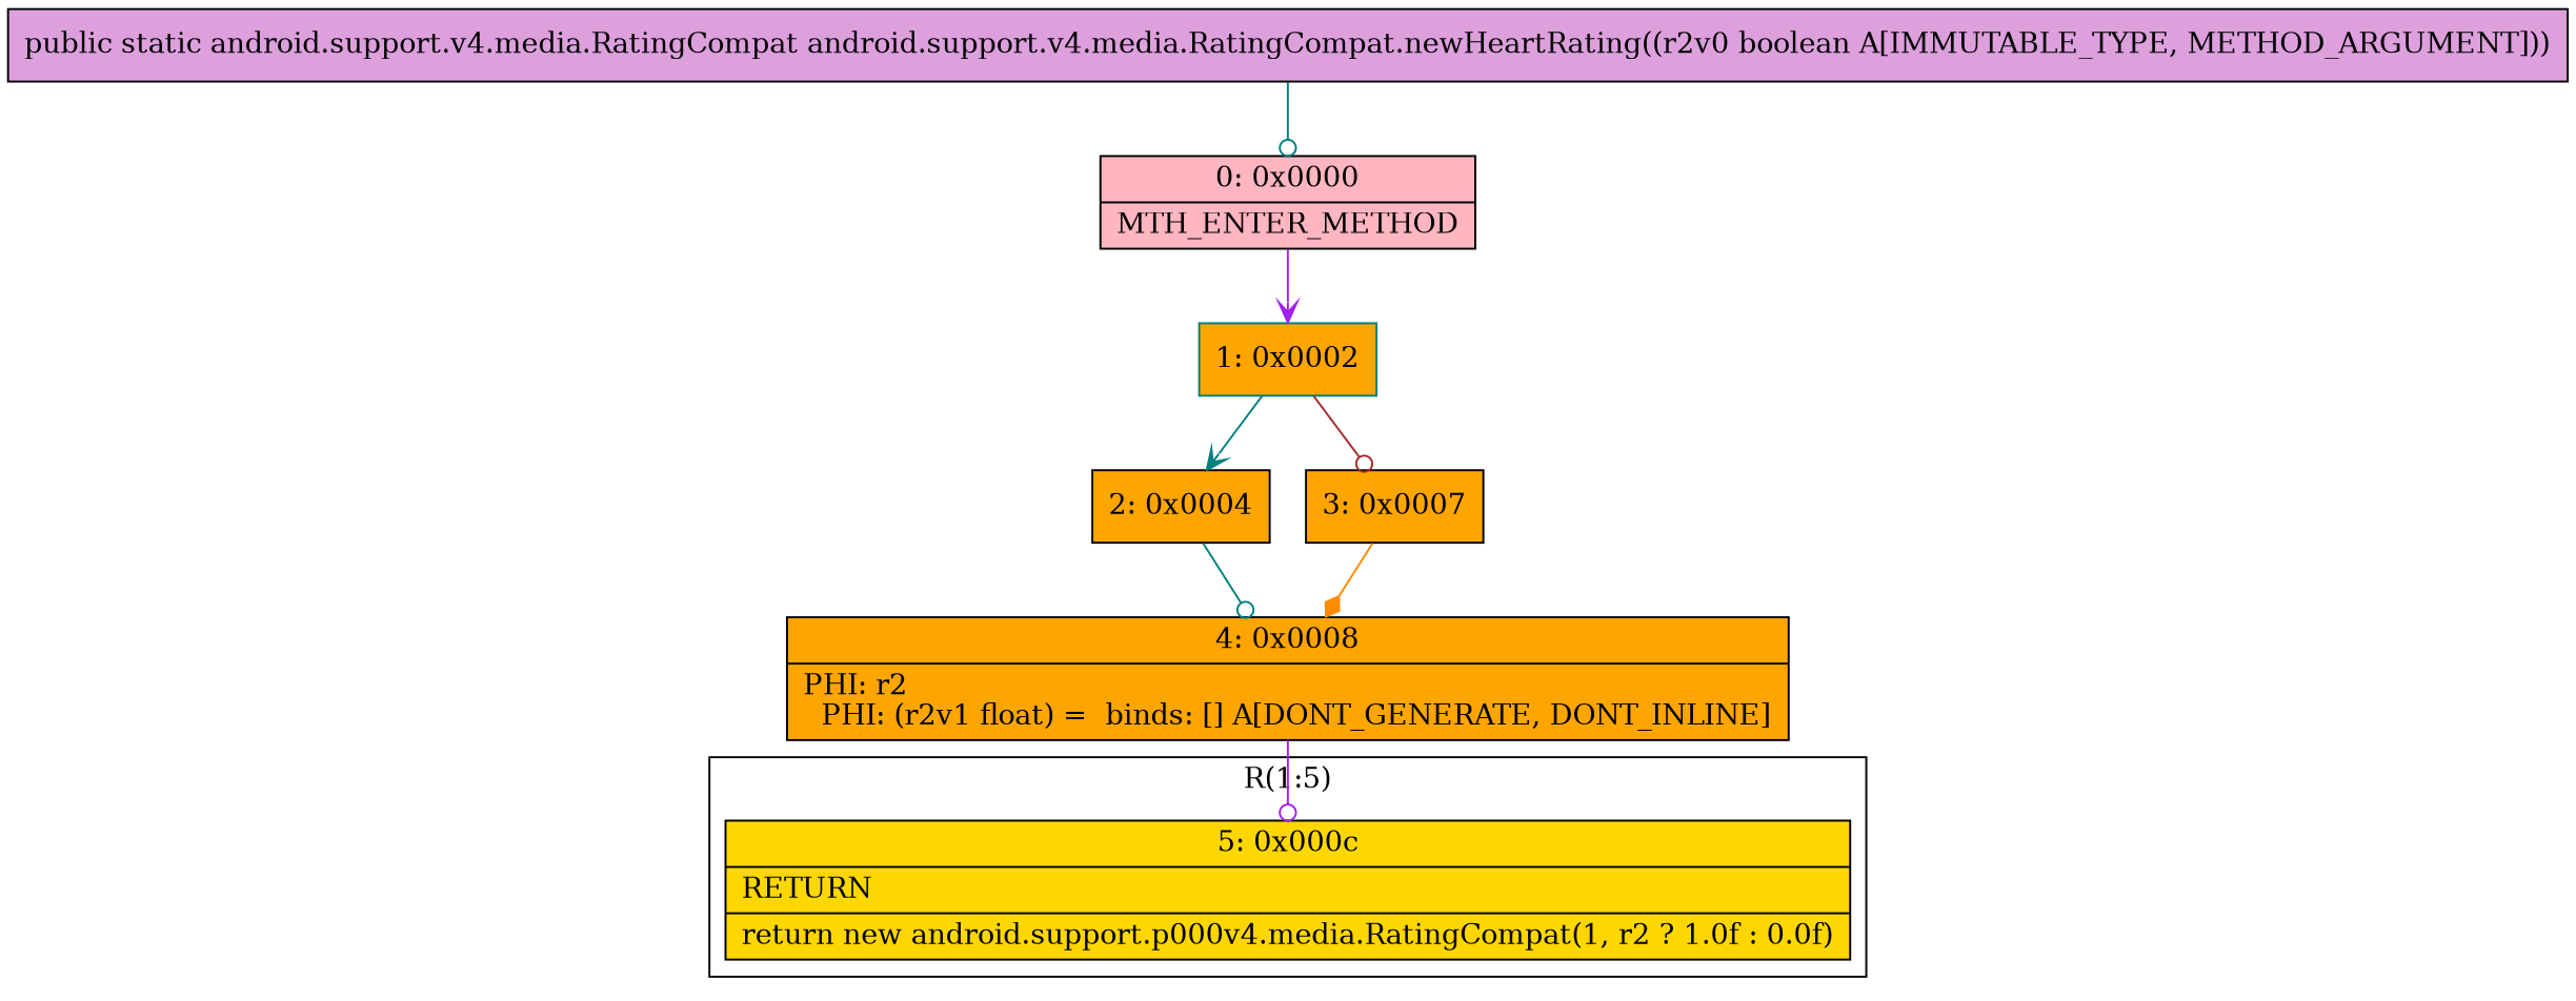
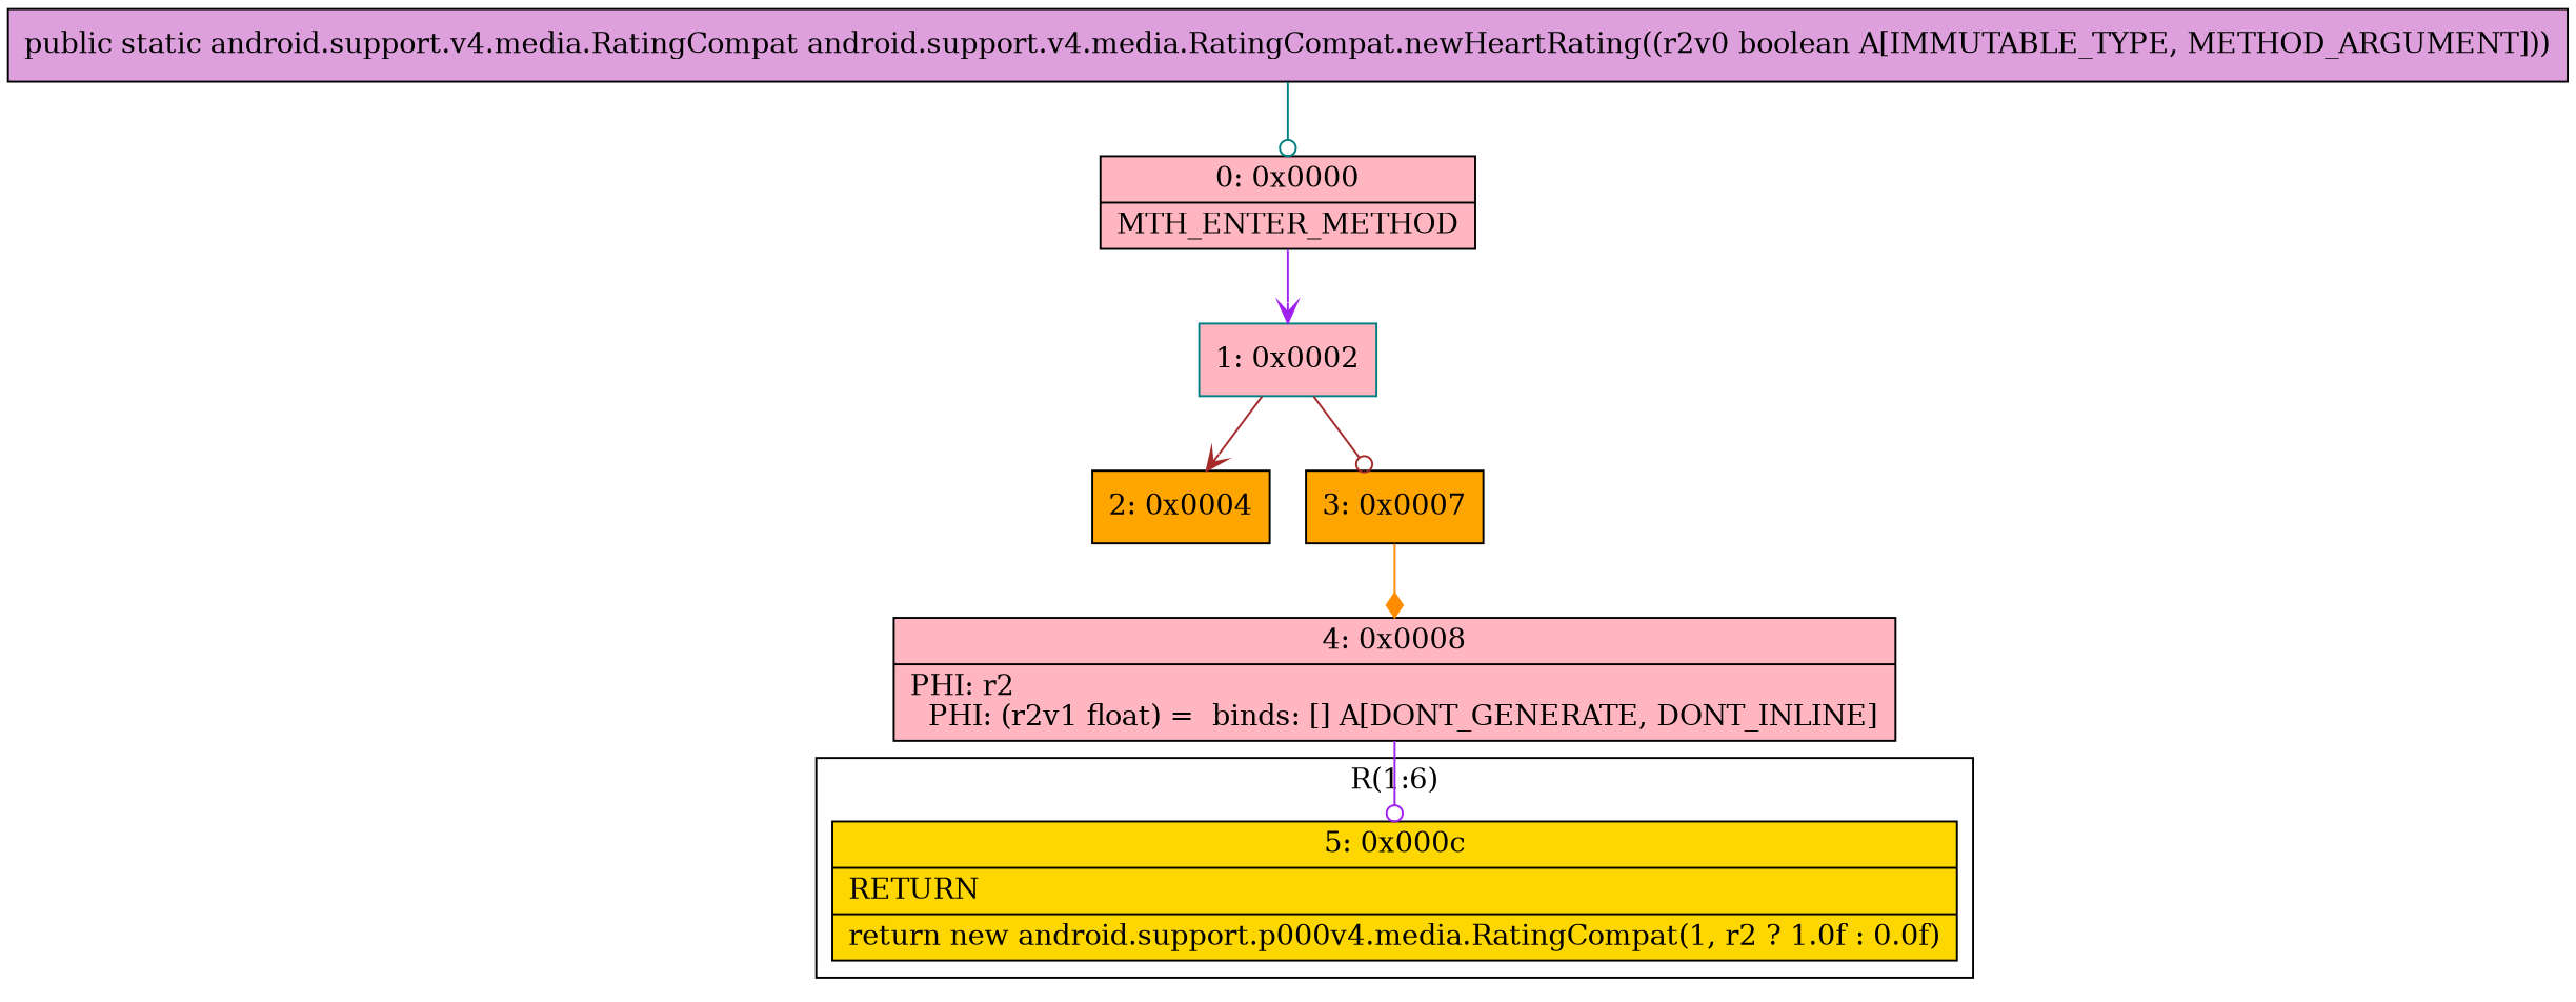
  digraph {
    node [color=black fillcolor=orange shape=record style=filled]
    edge [arrowhead=odot color=purple]
    n1 [fillcolor=gold label="{5\:\ 0x000c|RETURN\l|return new android.support.p000v4.media.RatingCompat(1, r2 ? 1.0f : 0.0f)\l}"]
    n2 [fillcolor=lightpink label="{0\:\ 0x0000|MTH_ENTER_METHOD\l}"]
-   n3 [color=teal label="{1\:\ 0x0002}"]
+   n3 [color=teal fillcolor=lightpink label="{1\:\ 0x0002}"]
    n4 [label="{2\:\ 0x0004}"]
    n5 [label="{3\:\ 0x0007}"]
-   n6 [label="{4\:\ 0x0008|PHI: r2 \l  PHI: (r2v1 float) =  binds: [] A[DONT_GENERATE, DONT_INLINE]\l}"]
+   n6 [fillcolor=lightpink label="{4\:\ 0x0008|PHI: r2 \l  PHI: (r2v1 float) =  binds: [] A[DONT_GENERATE, DONT_INLINE]\l}"]
    n7 [fillcolor=plum label="{public static android.support.v4.media.RatingCompat android.support.v4.media.RatingCompat.newHeartRating((r2v0 boolean A[IMMUTABLE_TYPE, METHOD_ARGUMENT])) }"]
    subgraph cluster_1 {
-     label="R(1:5)"
+     label="R(1:6)"
      n1
    }
    n2 -> n3 [arrowhead=vee]
-   n3 -> n4 [arrowhead=vee color=teal]
+   n3 -> n4 [arrowhead=vee color=brown]
    n3 -> n5 [color=brown]
-   n4 -> n6 [color=teal]
    n5 -> n6 [arrowhead=diamond color=darkorange]
    n6 -> n1
    n7 -> n2 [color=teal]
  }
